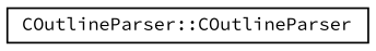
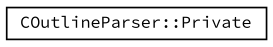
  digraph {
    rankdir=LR
    fontname="Source Code Pro"
-   n1 [color=black fillcolor=white fontname="Source Code Pro" fontsize=10 height=0.2 label="COutlineParser::COutlineParser" shape=record style=filled width=0.4]
+   n1 [color=black fillcolor=white fontname="Source Code Pro" fontsize=10 height=0.2 label="COutlineParser::Private" shape=record style=filled width=0.4]
  }
